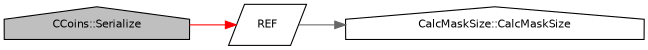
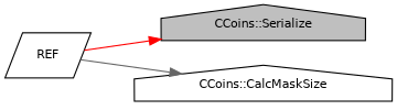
  digraph {
    rankdir=LR
    node [color=black fillcolor=white fontname=Helvetica fontsize=10 shape=house style=filled]
    edge [fontname=Helvetica fontsize=10 labelfontname=Helvetica labelfontsize=10 style=solid]
    n1 [fillcolor=grey75 fontcolor=black height=0.2 label="CCoins::Serialize" width=0.4]
    n2 [height=0.2 label=REF shape=parallelogram width=0.4]
-   n3 [height=0.2 label="CalcMaskSize::CalcMaskSize" width=0.4]
-   n1 -> n2 [color=red]
+   n3 [height=0.2 label="CCoins::CalcMaskSize" width=0.4]
+   n2 -> n1 [color=red]
    n2 -> n3 [color=gray40]
  }
